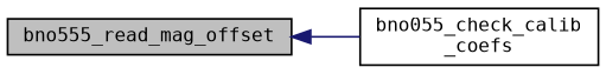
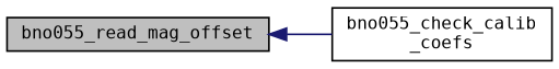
  digraph {
    rankdir=LR
    fontname="DejaVu Sans Mono"
    node [color=black fontname="DejaVu Sans Mono" fontsize=10 shape=record style=filled]
-   n1 [fillcolor=grey75 fontcolor=black height=0.2 label=bno555_read_mag_offset width=0.4]
+   n1 [fillcolor=grey75 fontcolor=black height=0.2 label=bno055_read_mag_offset width=0.4]
    n2 [fillcolor=white height=0.2 label="bno055_check_calib\l_coefs" width=0.4]
    n1 -> n2 [color=midnightblue dir=back fontname="DejaVu Sans Mono" fontsize=10 labelfontname=Helvetica labelfontsize=10 style=solid]
  }
